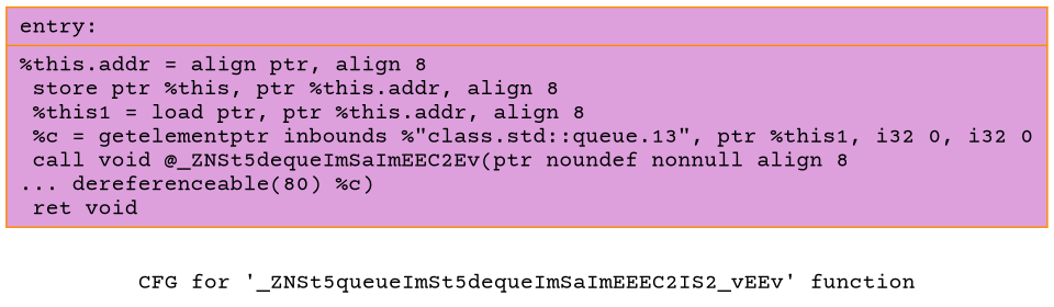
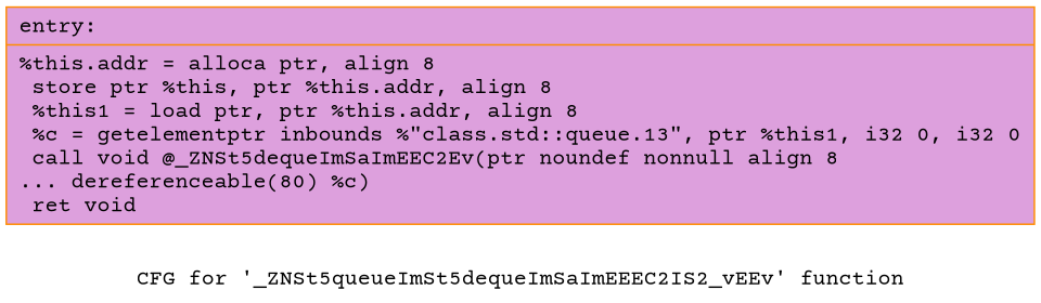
  digraph {
    label="CFG for '_ZNSt5queueImSt5dequeImSaImEEEC2IS2_vEEv' function"
    fontname="Courier Prime"
-   n1 [color=darkorange fillcolor=plum fontname="Courier Prime" label="{entry:\l|  %this.addr = align ptr, align 8\l  store ptr %this, ptr %this.addr, align 8\l  %this1 = load ptr, ptr %this.addr, align 8\l  %c = getelementptr inbounds %\"class.std::queue.13\", ptr %this1, i32 0, i32 0\l  call void @_ZNSt5dequeImSaImEEC2Ev(ptr noundef nonnull align 8\l... dereferenceable(80) %c)\l  ret void\l}" shape=record style=filled]
+   n1 [color=darkorange fillcolor=plum fontname="Courier Prime" label="{entry:\l|  %this.addr = alloca ptr, align 8\l  store ptr %this, ptr %this.addr, align 8\l  %this1 = load ptr, ptr %this.addr, align 8\l  %c = getelementptr inbounds %\"class.std::queue.13\", ptr %this1, i32 0, i32 0\l  call void @_ZNSt5dequeImSaImEEC2Ev(ptr noundef nonnull align 8\l... dereferenceable(80) %c)\l  ret void\l}" shape=record style=filled]
  }
